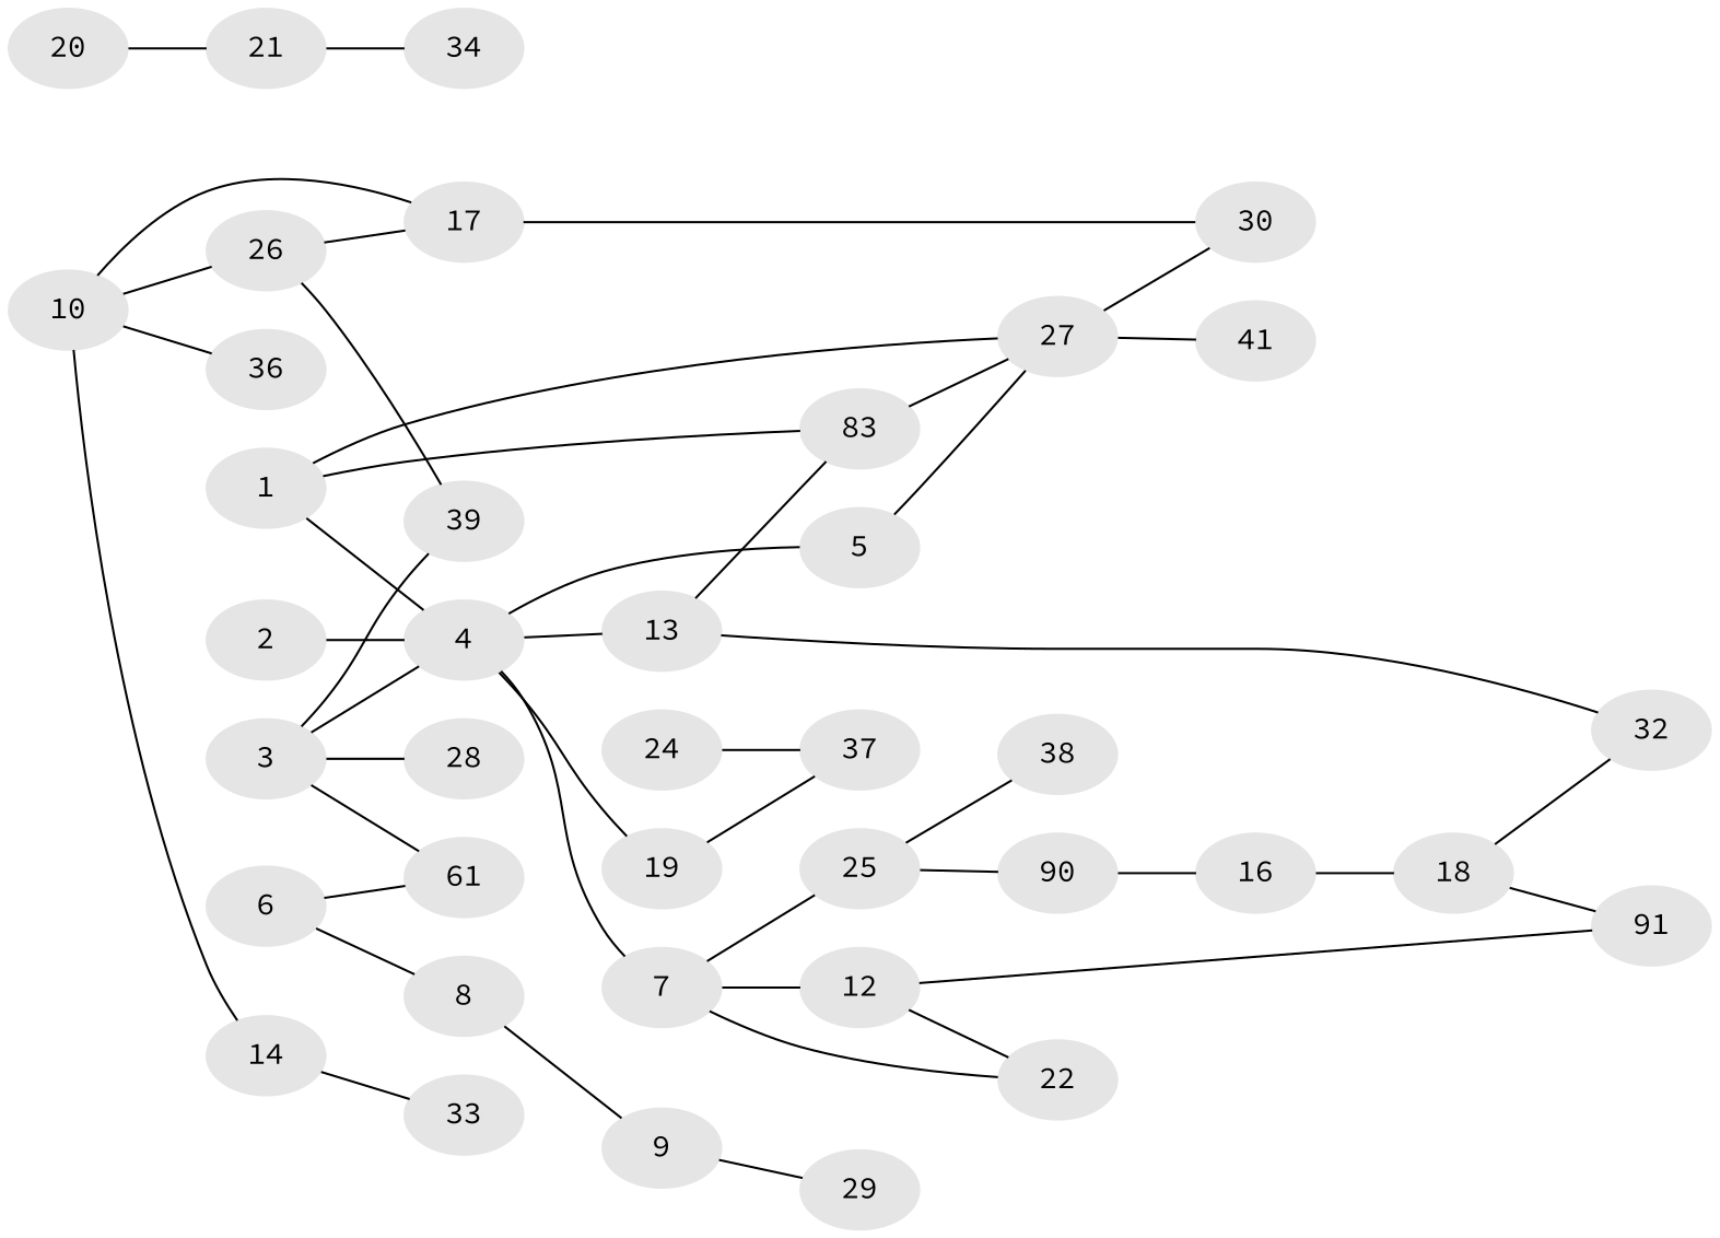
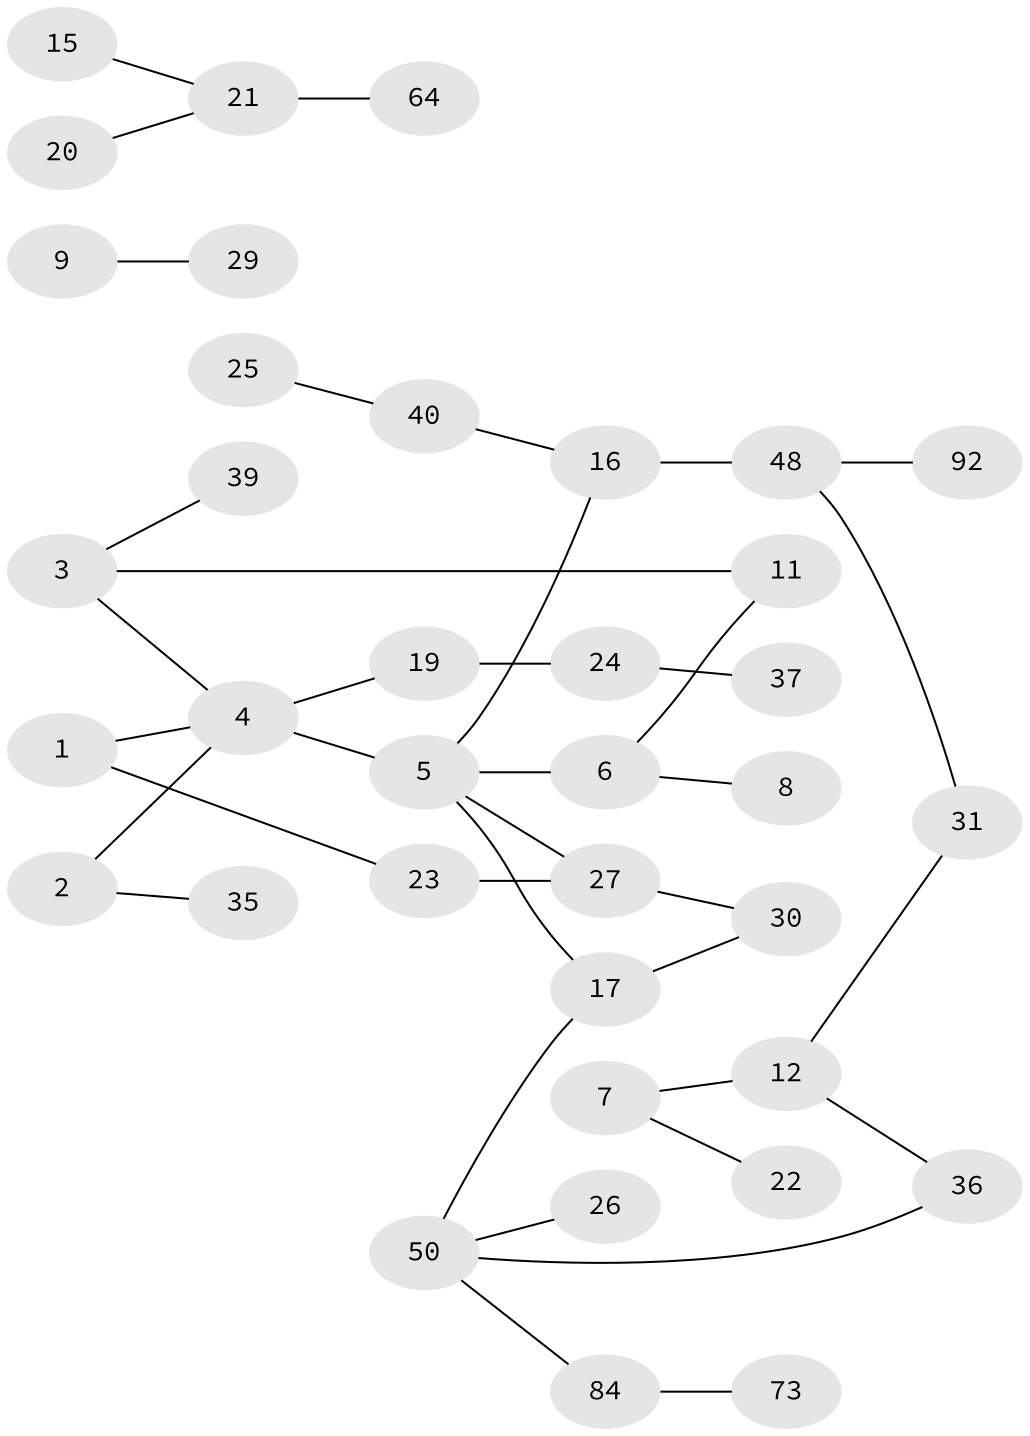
  graph {
    fontname="Source Code Pro"
    rankdir=LR
    node [color=gray90 fontname="Source Code Pro" style=filled]
    edge [fontname="Source Code Pro" weight=1.0]
    1
    4
-   23 [label=83]
+   23
    27
    5
    7
-   13
    19
    30
-   41
    2
+   35
    3
-   11 [label=61]
-   28
+   11
    39
    6
    16
    17
    12
    22
    25
-   32
+   32 [label=92]
    24
    8
-   18
+   18 [label=48]
    9
    21
-   34
+   34 [label=64]
    36
-   31 [label=91]
-   38
-   40 [label=90]
+   31
+   40
    29
-   10
-   14
+   10 [label=50]
+   14 [label=84]
    26
-   33
+   33 [label=73]
+   15
    37
    20
    1 -- 4
    1 -- 23
-   1 -- 27 [weight=2.0]
    4 -- 5
-   4 -- 7
-   4 -- 13
    4 -- 19
    23 -- 27
    27 -- 30
-   27 -- 41
    5 -- 27
-   26 -- 17
+   5 -- 6
+   5 -- 16
+   5 -- 17
    7 -- 12
    7 -- 22
-   7 -- 25
-   13 -- 23
-   13 -- 32
-   19 -- 37
+   19 -- 24
    2 -- 4
+   2 -- 35
    3 -- 4
    3 -- 11
-   3 -- 28
    3 -- 39
    6 -- 11
    6 -- 8
    16 -- 18
    17 -- 30
-   12 -- 22
+   12 -- 36
    12 -- 31
-   25 -- 38
    25 -- 40
    24 -- 37
-   8 -- 9
    18 -- 32
    18 -- 31
    9 -- 29
    21 -- 34
    40 -- 16
    10 -- 17
    10 -- 36
    10 -- 14
    10 -- 26
    14 -- 33
-   26 -- 39
+   15 -- 21
    20 -- 21
  }
